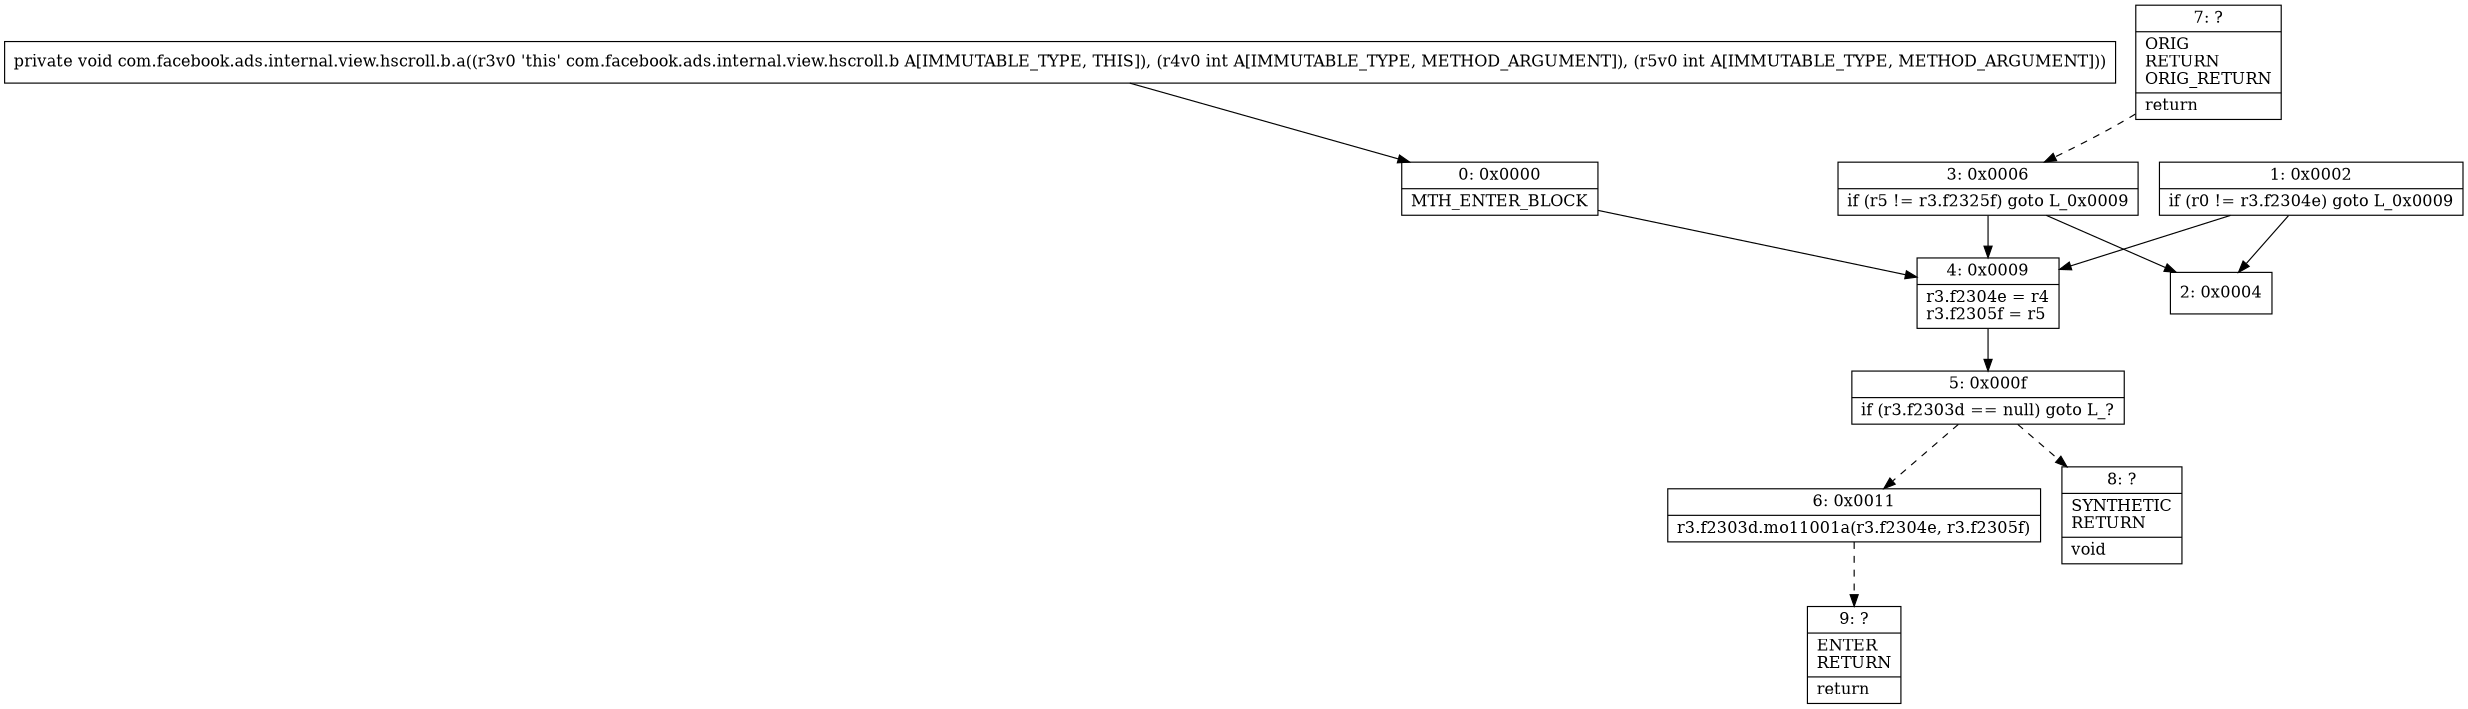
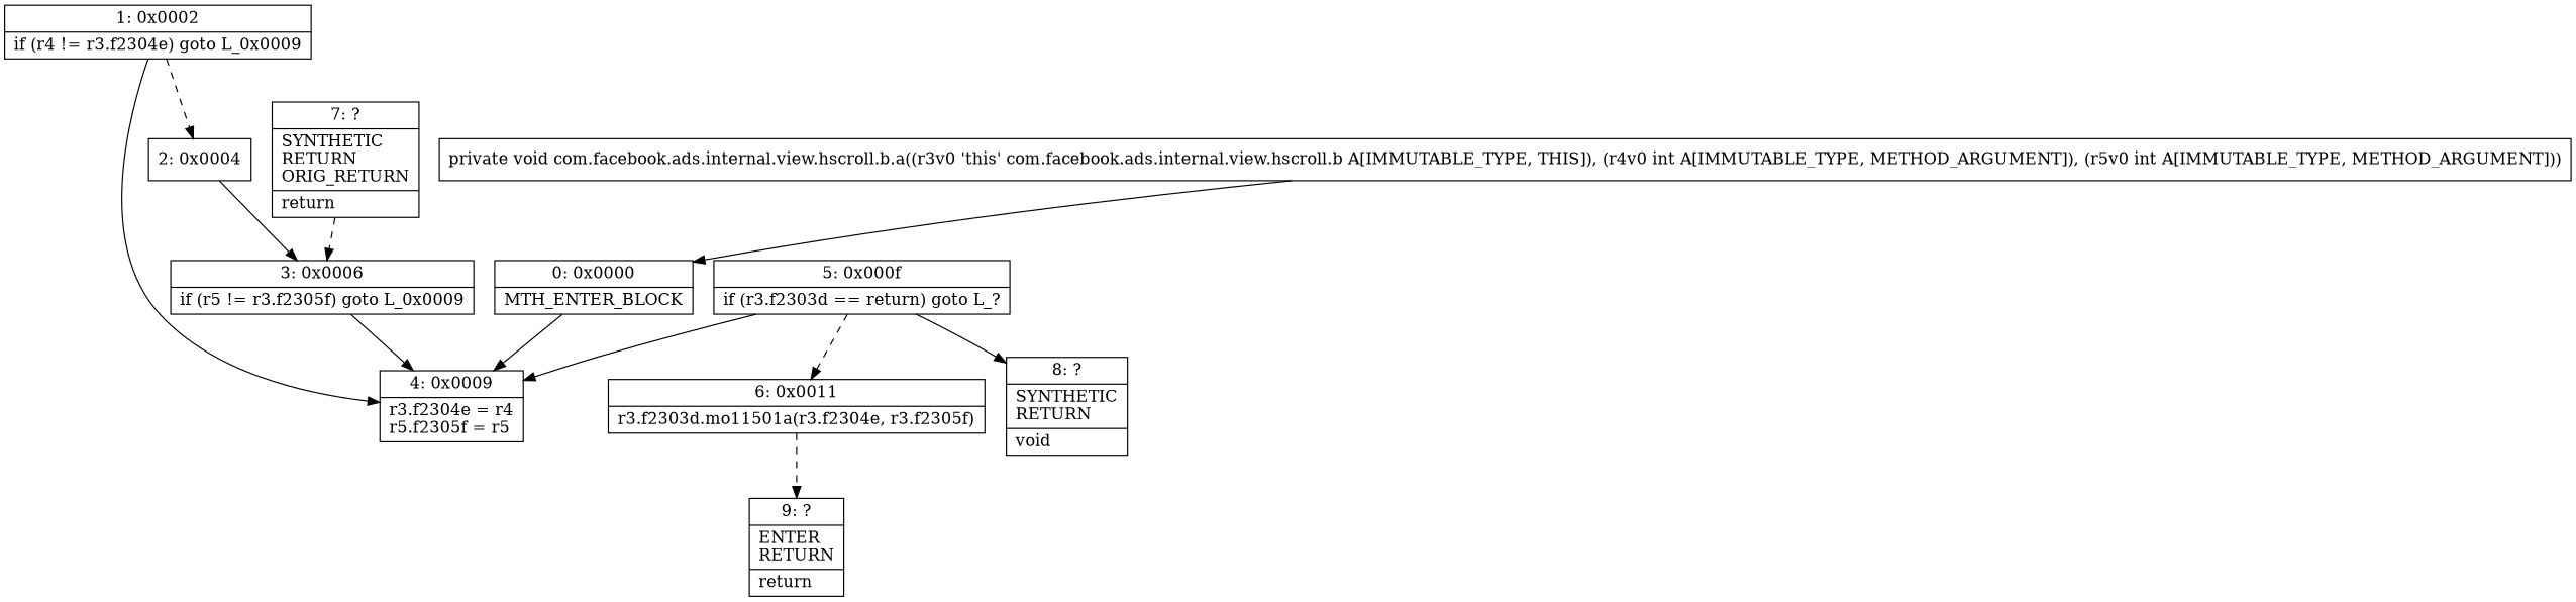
  digraph {
    node [shape=record]
    n1 [label="{0\:\ 0x0000|MTH_ENTER_BLOCK\l}"]
-   n2 [label="{4\:\ 0x0009|r3.f2304e = r4\lr3.f2305f = r5\l}"]
-   n3 [label="{1\:\ 0x0002|if (r0 != r3.f2304e) goto L_0x0009\l}"]
+   n2 [label="{4\:\ 0x0009|r3.f2304e = r4\lr5.f2305f = r5\l}"]
+   n3 [label="{1\:\ 0x0002|if (r4 != r3.f2304e) goto L_0x0009\l}"]
    n4 [label="{2\:\ 0x0004}"]
-   n5 [label="{3\:\ 0x0006|if (r5 != r3.f2325f) goto L_0x0009\l}"]
-   n6 [label="{5\:\ 0x000f|if (r3.f2303d == null) goto L_?\l}"]
-   n7 [label="{7\:\ ?|ORIG\lRETURN\lORIG_RETURN\l|return\l}"]
-   n8 [label="{6\:\ 0x0011|r3.f2303d.mo11001a(r3.f2304e, r3.f2305f)\l}"]
+   n5 [label="{3\:\ 0x0006|if (r5 != r3.f2305f) goto L_0x0009\l}"]
+   n6 [label="{5\:\ 0x000f|if (r3.f2303d == return) goto L_?\l}"]
+   n7 [label="{7\:\ ?|SYNTHETIC\lRETURN\lORIG_RETURN\l|return\l}"]
+   n8 [label="{6\:\ 0x0011|r3.f2303d.mo11501a(r3.f2304e, r3.f2305f)\l}"]
    n9 [label="{8\:\ ?|SYNTHETIC\lRETURN\l|void\l}"]
    n10 [label="{9\:\ ?|ENTER\lRETURN\l|return\l}"]
    n11 [label="{private void com.facebook.ads.internal.view.hscroll.b.a((r3v0 'this' com.facebook.ads.internal.view.hscroll.b A[IMMUTABLE_TYPE, THIS]), (r4v0 int A[IMMUTABLE_TYPE, METHOD_ARGUMENT]), (r5v0 int A[IMMUTABLE_TYPE, METHOD_ARGUMENT])) }"]
    n1 -> n2
-   n2 -> n6
+   n6 -> n2
    n3 -> n2
-   n3 -> n4 [style=solid]
-   n5 -> n4
+   n3 -> n4 [style=dashed]
+   n4 -> n5
    n5 -> n2
    n6 -> n8 [style=dashed]
-   n6 -> n9 [style=dashed]
+   n6 -> n9
    n7 -> n5 [style=dashed]
    n8 -> n10 [style=dashed]
    n11 -> n1
  }
